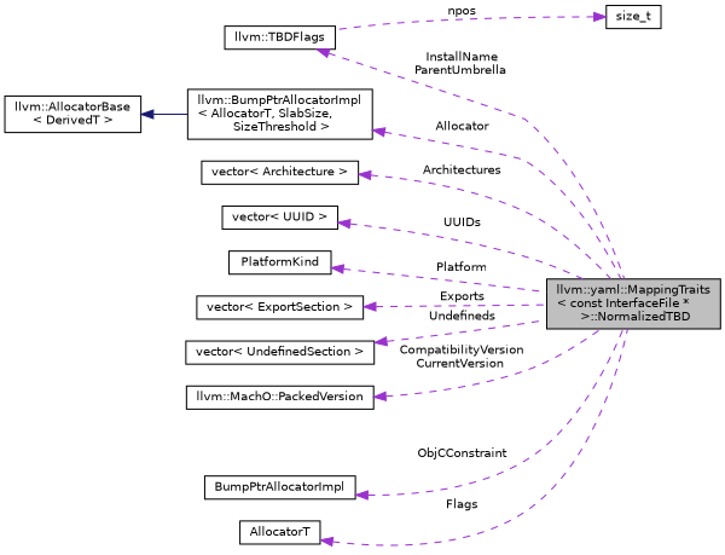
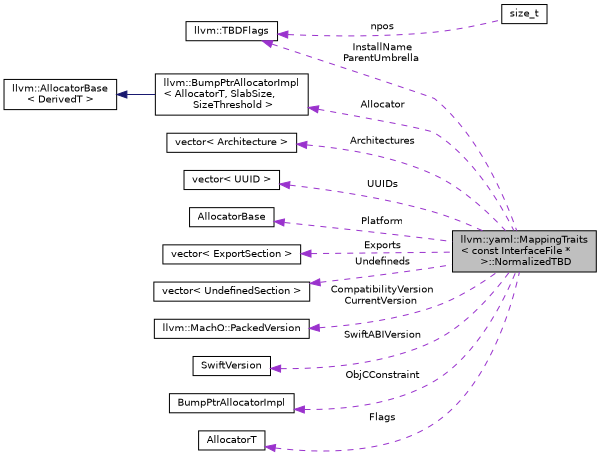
  digraph {
    rankdir=LR
    node [color=black fontname=Helvetica fontsize=10 shape=box]
    edge [color=darkorchid3 dir=back fontname=Helvetica fontsize=10 labelfontname=Helvetica labelfontsize=10 style=dashed]
    n1 [fillcolor=grey75 fontcolor=black height=0.2 label="llvm::yaml::MappingTraits\l\< const InterfaceFile *\l \>::NormalizedTBD" style=filled width=0.4]
    n2 [height=0.2 label="llvm::BumpPtrAllocatorImpl\l\< AllocatorT, SlabSize,\l SizeThreshold \>" width=0.4]
    n3 [height=0.2 label="llvm::AllocatorBase\l\< DerivedT \>" width=0.4]
    n4 [height=0.2 label="vector\< Architecture \>" width=0.4]
    n5 [height=0.2 label="vector\< UUID \>" width=0.4]
-   n6 [height=0.2 label=PlatformKind width=0.4]
+   n6 [height=0.2 label=AllocatorBase width=0.4]
    n7 [height=0.2 label="llvm::TBDFlags" width=0.4]
    n8 [height=0.2 label=size_t width=0.4]
    n9 [height=0.2 label="llvm::MachO::PackedVersion" width=0.4]
+   n10 [height=0.2 label=SwiftVersion width=0.4]
    n11 [height=0.2 label=BumpPtrAllocatorImpl width=0.4]
    n12 [height=0.2 label=AllocatorT width=0.4]
    n13 [height=0.2 label="vector\< ExportSection \>" width=0.4]
    n14 [height=0.2 label="vector\< UndefinedSection \>" width=0.4]
    n2 -> n1 [label=" Allocator"]
    n3 -> n2 [color=midnightblue style=solid]
    n4 -> n1 [label=" Architectures"]
    n5 -> n1 [label=" UUIDs"]
    n6 -> n1 [label=" Platform"]
    n7 -> n1 [label=" InstallName\nParentUmbrella"]
-   n8 -> n7 [label=" npos"]
+   n7 -> n8 [label=" npos"]
    n9 -> n1 [label=" CompatibilityVersion\nCurrentVersion"]
+   n10 -> n1 [label=" SwiftABIVersion"]
    n11 -> n1 [label=" ObjCConstraint"]
    n12 -> n1 [label=" Flags"]
    n13 -> n1 [label=" Exports"]
    n14 -> n1 [label=" Undefineds"]
  }
